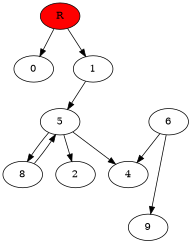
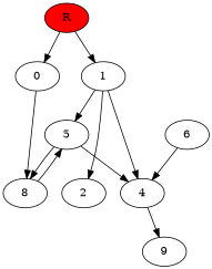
  digraph {
    1
    2
    4
    5
    8
    n6 [label=0]
    6
    9
    R [fillcolor="#ff0000" style=filled]
-   5 -> 2
+   1 -> 2
+   1 -> 4
    1 -> 5
    5 -> 4
    5 -> 8
    8 -> 5
+   n6 -> 8
    6 -> 4
-   6 -> 9
+   4 -> 9
    R -> 1
    R -> n6
  }
